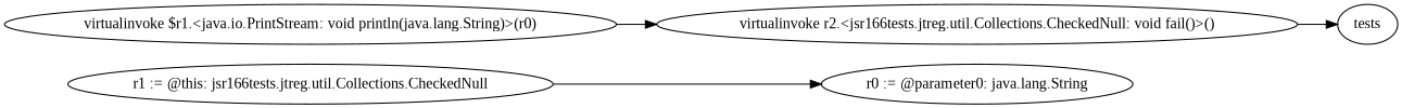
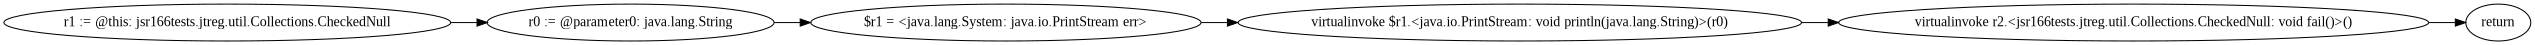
  digraph {
    fontname="Liberation Serif"
    rankdir=LR
    node [fontname="Liberation Serif"]
    edge [fontname="Liberation Serif"]
    n1 [label="r1 := @this: jsr166tests.jtreg.util.Collections.CheckedNull"]
    "r0 := @parameter0: java.lang.String"
+   "$r1 = <java.lang.System: java.io.PrintStream err>"
    "virtualinvoke $r1.<java.io.PrintStream: void println(java.lang.String)>(r0)"
    "virtualinvoke r2.<jsr166tests.jtreg.util.Collections.CheckedNull: void fail()>()"
-   return [label=tests]
+   return
    n1 -> "r0 := @parameter0: java.lang.String"
+   "r0 := @parameter0: java.lang.String" -> "$r1 = <java.lang.System: java.io.PrintStream err>"
+   "$r1 = <java.lang.System: java.io.PrintStream err>" -> "virtualinvoke $r1.<java.io.PrintStream: void println(java.lang.String)>(r0)"
    "virtualinvoke $r1.<java.io.PrintStream: void println(java.lang.String)>(r0)" -> "virtualinvoke r2.<jsr166tests.jtreg.util.Collections.CheckedNull: void fail()>()"
    "virtualinvoke r2.<jsr166tests.jtreg.util.Collections.CheckedNull: void fail()>()" -> return
  }
